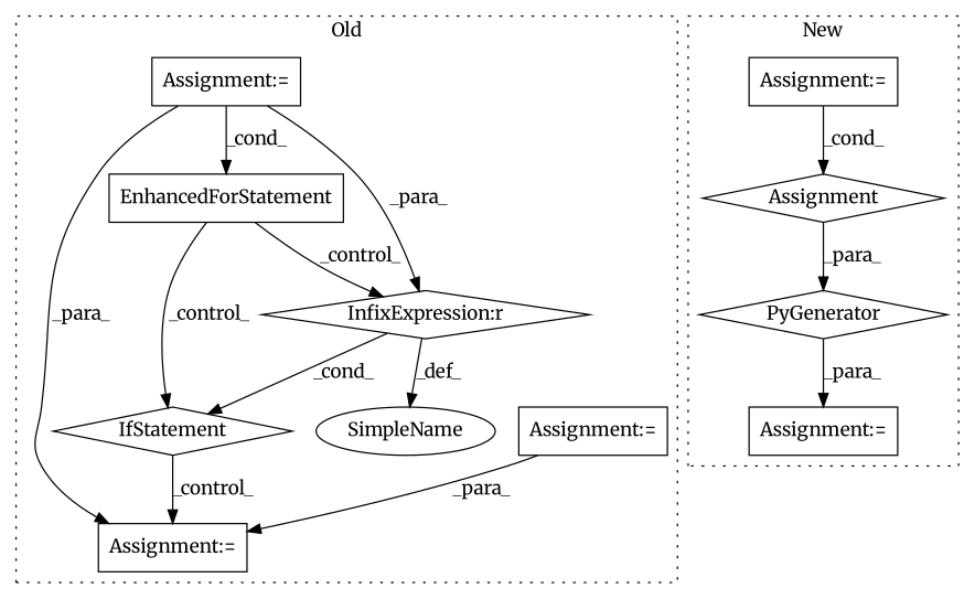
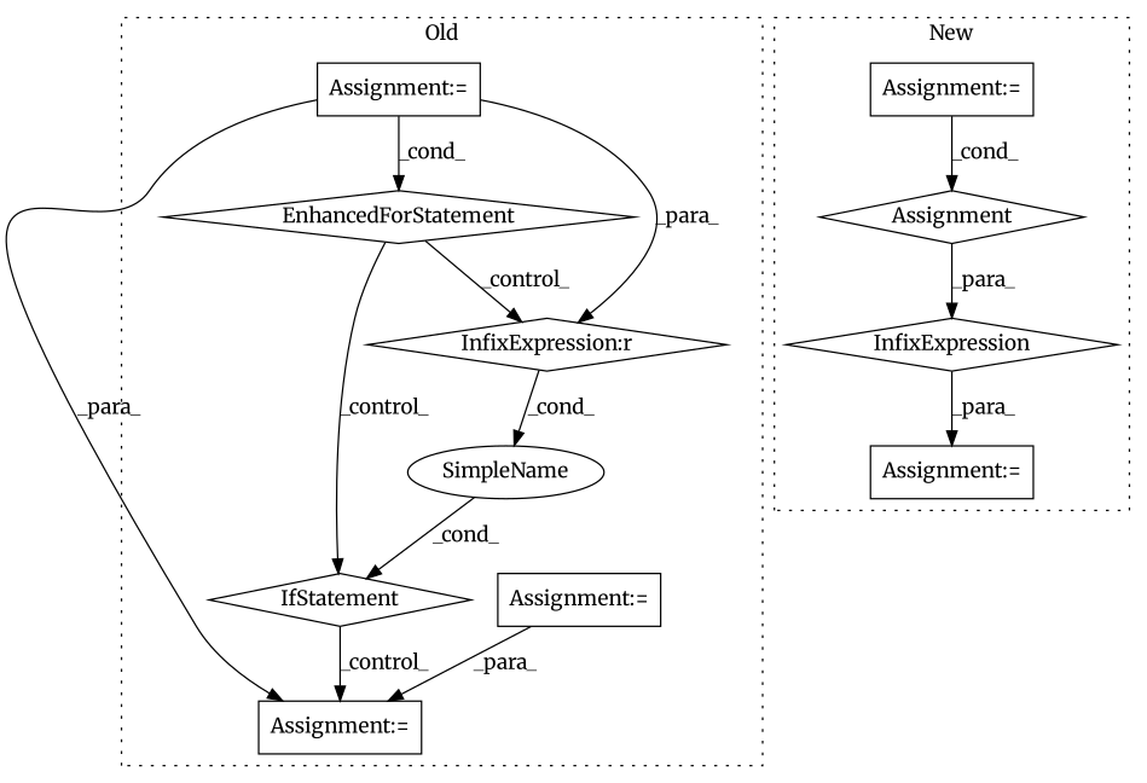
  digraph {
    fontname=Merriweather
    node [a=7 fontname=Merriweather l=1 s="5215,5294" shape=diamond]
    edge [fontname=Merriweather]
    n1 [a=25 l="4,2" label=IfStatement s="5304,5327"]
    n2 [label="Assignment:=" s=5346 shape=box]
    n3 [a=42 label=SimpleName shape=ellipse l="" s=""]
    n4 [a=27 l=3 label="InfixExpression:r" s=5323]
    n5 [label="Assignment:=" s=5191 shape=box]
-   n6 [a=70 l="53,2" label=EnhancedForStatement shape=box]
+   n6 [a=70 l="53,2" label=EnhancedForStatement]
    n7 [l="53,2" label="Assignment:=" shape=box]
-   n8 [a=107 l=147 label=PyGenerator s=5282]
+   n8 [a=107 l=147 label=InfixExpression s=5282]
    n9 [label="Assignment:=" s=5210 shape=box]
    n10 [a=113 l=68 label=Assignment s=5355]
    n11 [label="Assignment:=" s=5268 shape=box]
    subgraph cluster_1 {
      label=Old
      style=dotted
      n1
      n2
      n3
      n4
      n5
      n6
      n7
    }
    subgraph cluster_2 {
      label=New
      style=dotted
      n8
      n9
      n10
      n11
    }
    n1 -> n2 [label=_control_]
-   n4 -> n1 [label=_cond_]
-   n4 -> n3 [label=_def_]
+   n3 -> n1 [label=_cond_]
+   n4 -> n3 [label=_cond_]
    n5 -> n2 [label=_para_]
    n6 -> n1 [label=_control_]
    n6 -> n4 [label=_control_]
    n7 -> n2 [label=_para_]
    n7 -> n4 [label=_para_]
    n7 -> n6 [label=_cond_]
    n8 -> n11 [label=_para_]
    n9 -> n10 [label=_cond_]
    n10 -> n8 [label=_para_]
  }
